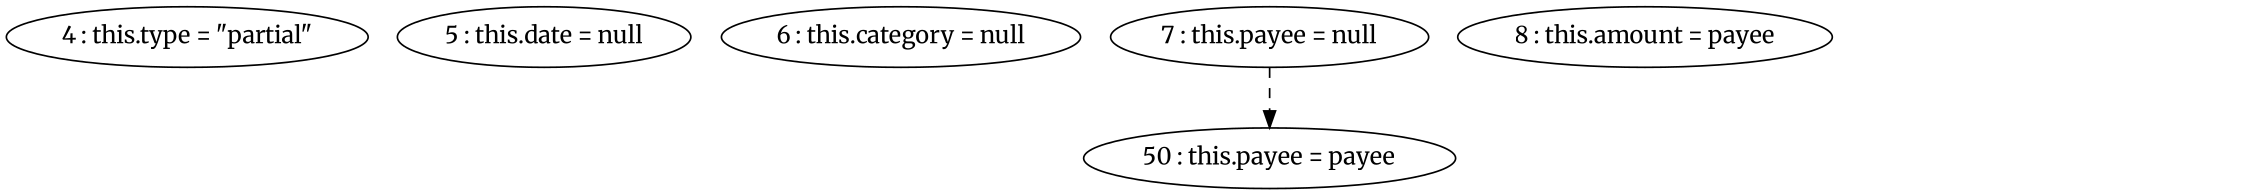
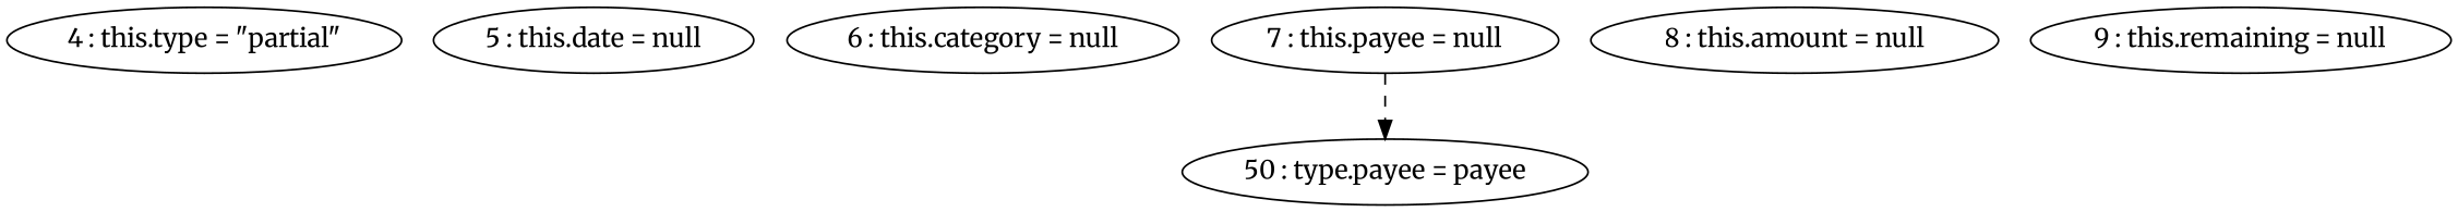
  digraph {
    fontname=Merriweather
    node [fontname=Merriweather]
    "4 : this.type = \"partial\""
    "5 : this.date = null"
    "6 : this.category = null"
    "7 : this.payee = null"
-   "50 : this.payee = payee"
-   "8 : this.amount = null" [label="8 : this.amount = payee"]
+   "50 : this.payee = payee" [label="50 : type.payee = payee"]
+   "8 : this.amount = null"
+   "9 : this.remaining = null"
    "7 : this.payee = null" -> "50 : this.payee = payee" [style=dashed fontname=Merriweather]
  }
